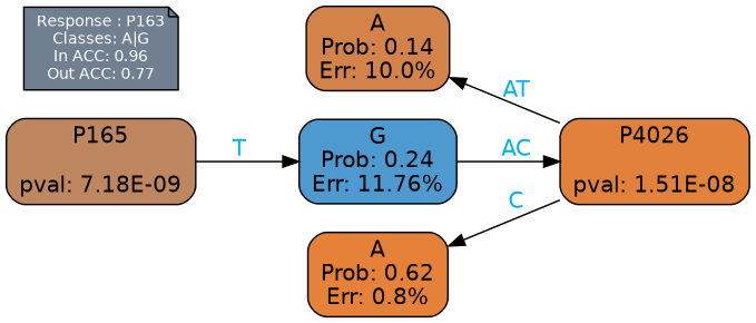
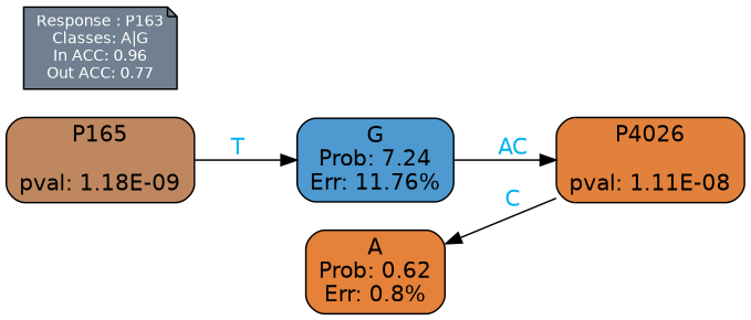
  digraph {
    rankdir=LR
    ranksep=equally
    splines=polylines
    node [color=black fontname=helvetica shape=box style="filled, rounded"]
    edge [fontcolor=deepskyblue2 fontname=helvetica]
-   n1 [fillcolor="#d3834a" label="A\nProb: 0.14\nErr: 10.0%"]
    n2 [fillcolor="#e58139" label="A\nProb: 0.62\nErr: 0.8%"]
-   n3 [fillcolor="#4d99d0" label="G\nProb: 0.24\nErr: 11.76%"]
+   n3 [fillcolor="#4d99d0" label="G\nProb: 7.24\nErr: 11.76%"]
    n4 [align=left fillcolor=slategray fontcolor=white fontsize=10 label="Response : P163\nClasses: A|G\nIn ACC: 0.96\nOut ACC: 0.77\n" shape=note style=filled]
-   n5 [fillcolor="#be875f" label="P165\n\npval: 7.18E-09"]
-   n6 [fillcolor="#e1813c" label="P4026\n\npval: 1.51E-08"]
+   n5 [fillcolor="#be875f" label="P165\n\npval: 1.18E-09"]
+   n6 [fillcolor="#e1813c" label="P4026\n\npval: 1.11E-08"]
    subgraph sub_1 {
      rank=same
-     n1
      n2
      n3
    }
    subgraph sub_2 {
      rank=same
      n4
      n5
    }
    n3 -> n6 [label=AC]
    n5 -> n3 [label=T]
-   n6 -> n1 [label=AT]
    n6 -> n2 [label=C]
  }
